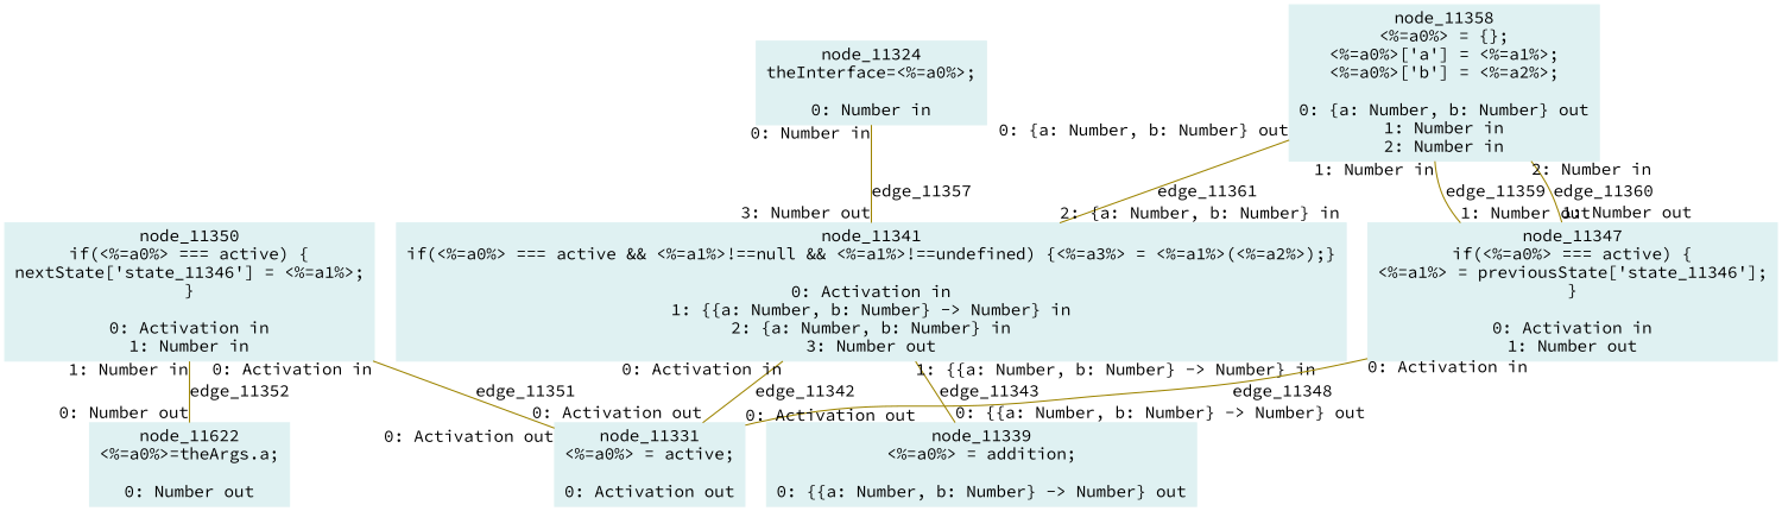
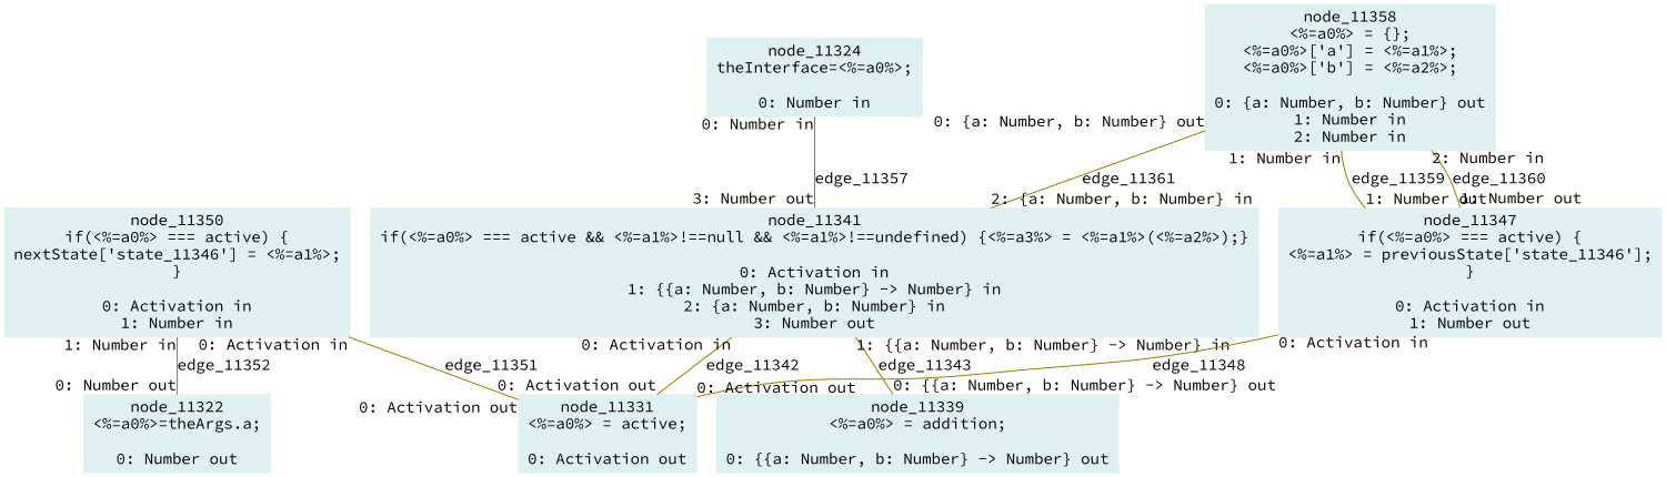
  digraph {
    fontname="Source Code Pro"
    node [color="#dff1f2" fontname="Source Code Pro" shape=box style=filled]
    edge [arrowHead=none arrowsize=1 color="#9d8400" dir=none fontname="Source Code Pro" headlabel="0: Activation out" taillabel="0: Activation in"]
-   n1 [label="node_11622\n<%=a0%>=theArgs.a;\n\n0: Number out"]
+   n1 [label="node_11322\n<%=a0%>=theArgs.a;\n\n0: Number out"]
    n2 [label="node_11324\ntheInterface=<%=a0%>;\n\n0: Number in"]
    n3 [label="node_11341\nif(<%=a0%> === active && <%=a1%>!==null && <%=a1%>!==undefined) {<%=a3%> = <%=a1%>(<%=a2%>);}\n\n0: Activation in\n1: {{a: Number, b: Number} -> Number} in\n2: {a: Number, b: Number} in\n3: Number out"]
    n4 [label="node_11331\n<%=a0%> = active;\n\n0: Activation out"]
    n5 [label="node_11339\n<%=a0%> = addition;\n\n0: {{a: Number, b: Number} -> Number} out"]
    n6 [label="node_11347\nif(<%=a0%> === active) {\n<%=a1%> = previousState['state_11346'];\n}\n\n0: Activation in\n1: Number out"]
    n7 [label="node_11350\nif(<%=a0%> === active) {\nnextState['state_11346'] = <%=a1%>;\n}\n\n0: Activation in\n1: Number in"]
    n8 [label="node_11358\n<%=a0%> = {};\n<%=a0%>['a'] = <%=a1%>;\n<%=a0%>['b'] = <%=a2%>;\n\n0: {a: Number, b: Number} out\n1: Number in\n2: Number in"]
    n2 -> n3 [headlabel="3: Number out" label=edge_11357 taillabel="0: Number in"]
    n3 -> n4 [label=edge_11342]
    n3 -> n5 [headlabel="0: {{a: Number, b: Number} -> Number} out" label=edge_11343 taillabel="1: {{a: Number, b: Number} -> Number} in"]
    n6 -> n4 [label=edge_11348]
    n7 -> n1 [headlabel="0: Number out" label=edge_11352 taillabel="1: Number in"]
    n7 -> n4 [label=edge_11351]
    n8 -> n3 [headlabel="2: {a: Number, b: Number} in" label=edge_11361 taillabel="0: {a: Number, b: Number} out"]
    n8 -> n6 [headlabel="1: Number out" label=edge_11359 taillabel="1: Number in"]
    n8 -> n6 [headlabel="1: Number out" label=edge_11360 taillabel="2: Number in"]
  }
